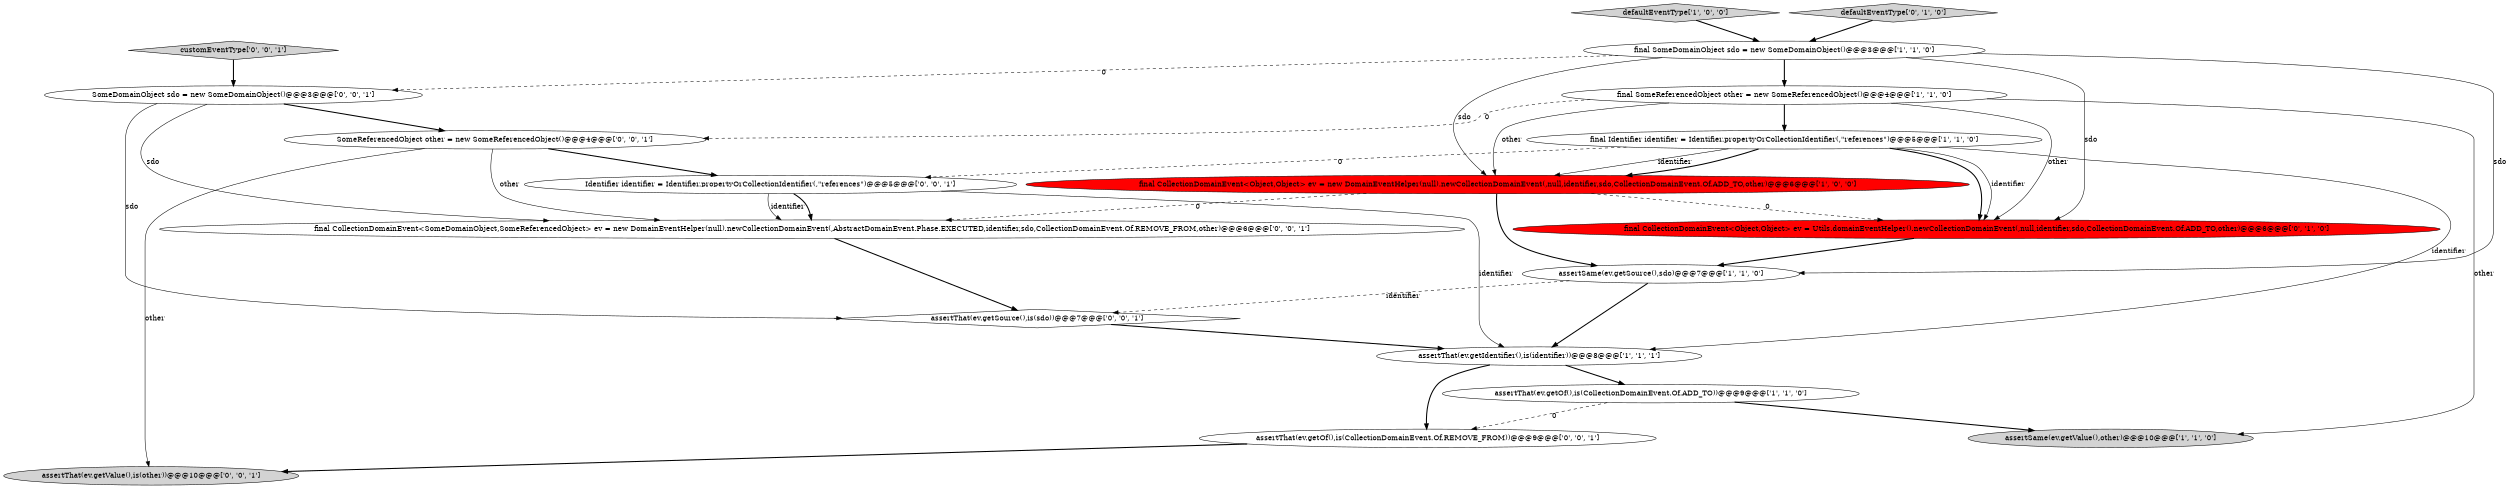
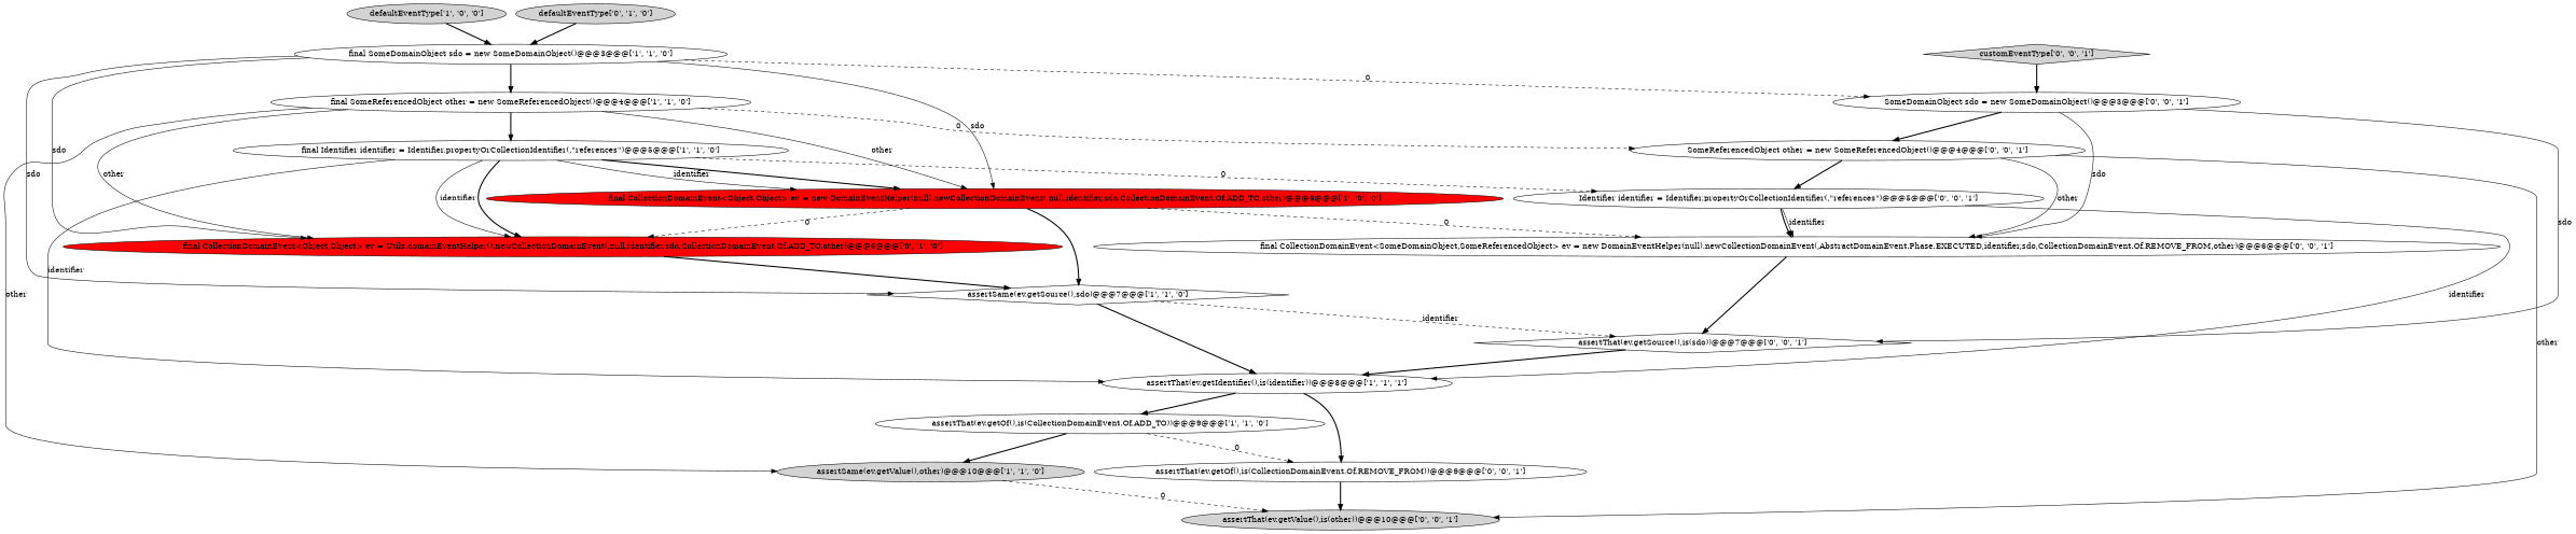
  digraph {
    node [fillcolor=white shape=ellipse style=filled]
    edge [style=bold]
    n1 [fillcolor=lightgray label="customEventType['0', '0', '1']" shape=diamond]
    n2 [label="SomeDomainObject sdo = new SomeDomainObject()@@@3@@@['0', '0', '1']"]
    n3 [label="assertThat(ev.getSource(),is(sdo))@@@7@@@['0', '0', '1']" shape=diamond]
    n4 [label="final CollectionDomainEvent<SomeDomainObject,SomeReferencedObject> ev = new DomainEventHelper(null).newCollectionDomainEvent(,AbstractDomainEvent.Phase.EXECUTED,identifier,sdo,CollectionDomainEvent.Of.REMOVE_FROM,other)@@@6@@@['0', '0', '1']"]
    n5 [label="SomeReferencedObject other = new SomeReferencedObject()@@@4@@@['0', '0', '1']"]
    n6 [label="assertThat(ev.getIdentifier(),is(identifier))@@@8@@@['1', '1', '1']"]
    n7 [fillcolor=lightgray label="assertThat(ev.getValue(),is(other))@@@10@@@['0', '0', '1']"]
    n8 [label="Identifier identifier = Identifier.propertyOrCollectionIdentifier(,\"references\")@@@5@@@['0', '0', '1']"]
    n9 [label="final SomeReferencedObject other = new SomeReferencedObject()@@@4@@@['1', '1', '0']"]
    n10 [fillcolor=lightgray label="assertSame(ev.getValue(),other)@@@10@@@['1', '1', '0']"]
    n11 [fillcolor=red label="final CollectionDomainEvent<Object,Object> ev = new DomainEventHelper(null).newCollectionDomainEvent(,null,identifier,sdo,CollectionDomainEvent.Of.ADD_TO,other)@@@6@@@['1', '0', '0']"]
    n12 [label="final Identifier identifier = Identifier.propertyOrCollectionIdentifier(,\"references\")@@@5@@@['1', '1', '0']"]
    n13 [fillcolor=red label="final CollectionDomainEvent<Object,Object> ev = Utils.domainEventHelper().newCollectionDomainEvent(,null,identifier,sdo,CollectionDomainEvent.Of.ADD_TO,other)@@@6@@@['0', '1', '0']"]
-   n14 [label="assertSame(ev.getSource(),sdo)@@@7@@@['1', '1', '0']"]
+   n14 [label="assertSame(ev.getSource(),sdo)@@@7@@@['1', '1', '0']" shape=diamond]
    n15 [label="assertThat(ev.getOf(),is(CollectionDomainEvent.Of.REMOVE_FROM))@@@9@@@['0', '0', '1']"]
    n16 [label="assertThat(ev.getOf(),is(CollectionDomainEvent.Of.ADD_TO))@@@9@@@['1', '1', '0']"]
-   n17 [fillcolor=lightgray label="defaultEventType['1', '0', '0']" shape=diamond]
+   n17 [fillcolor=lightgray label="defaultEventType['1', '0', '0']"]
    n18 [label="final SomeDomainObject sdo = new SomeDomainObject()@@@3@@@['1', '1', '0']"]
-   n19 [fillcolor=lightgray label="defaultEventType['0', '1', '0']" shape=diamond]
+   n19 [fillcolor=lightgray label="defaultEventType['0', '1', '0']"]
    n1 -> n2
    n2 -> n3 [label=sdo style=solid]
    n2 -> n4 [label=sdo style=solid]
    n2 -> n5
    n3 -> n6
    n4 -> n3
    n5 -> n4 [label=other style=solid]
    n5 -> n7 [label=other style=solid]
    n5 -> n8
    n6 -> n15
    n6 -> n16
    n8 -> n4 [label=identifier style=solid]
    n8 -> n4
    n8 -> n6 [label=identifier style=solid]
    n9 -> n5 [label=0 style=dashed]
    n9 -> n10 [label=other style=solid]
    n9 -> n11 [label=other style=solid]
    n9 -> n12
    n9 -> n13 [label=other style=solid]
+   n10 -> n7 [label=0 style=dashed]
    n11 -> n4 [label=0 style=dashed]
    n11 -> n13 [label=0 style=dashed]
    n11 -> n14
    n12 -> n6 [label=identifier style=solid]
    n12 -> n8 [label=0 style=dashed]
    n12 -> n11 [label=identifier style=solid]
    n12 -> n11
    n12 -> n13
    n12 -> n13 [label=identifier style=solid]
    n13 -> n14
    n14 -> n3 [label=identifier style=dashed]
    n14 -> n6
    n15 -> n7
    n16 -> n10
    n16 -> n15 [label=0 style=dashed]
    n17 -> n18
    n18 -> n2 [label=0 style=dashed]
    n18 -> n9
    n18 -> n11 [label=sdo style=solid]
    n18 -> n13 [label=sdo style=solid]
    n18 -> n14 [label=sdo style=solid]
    n19 -> n18
  }
